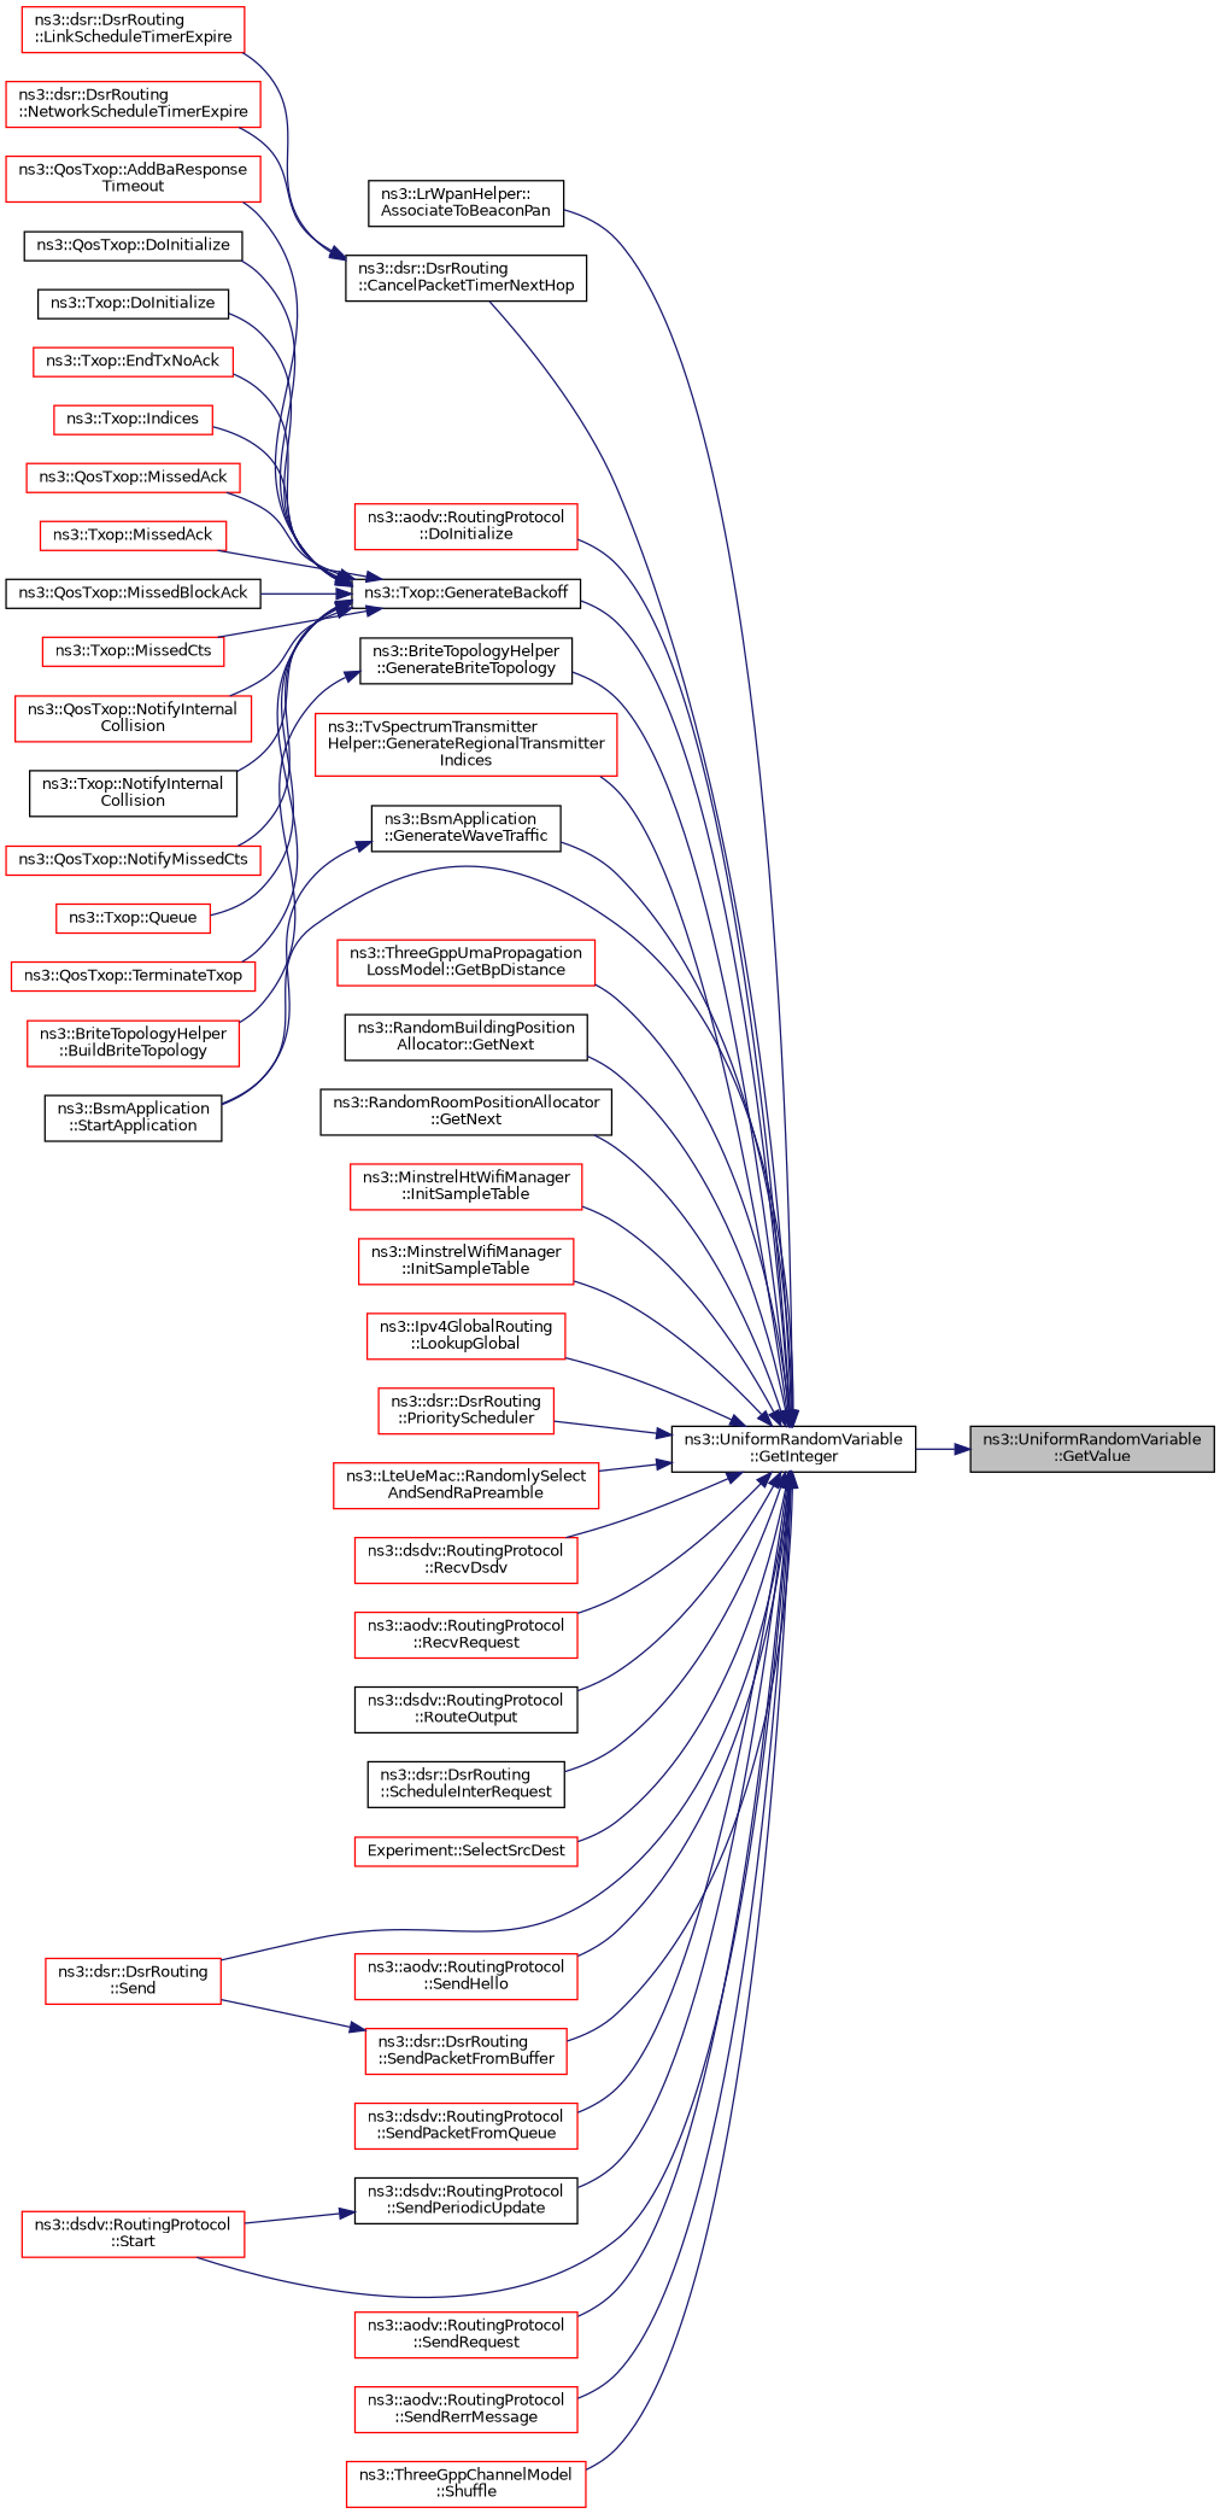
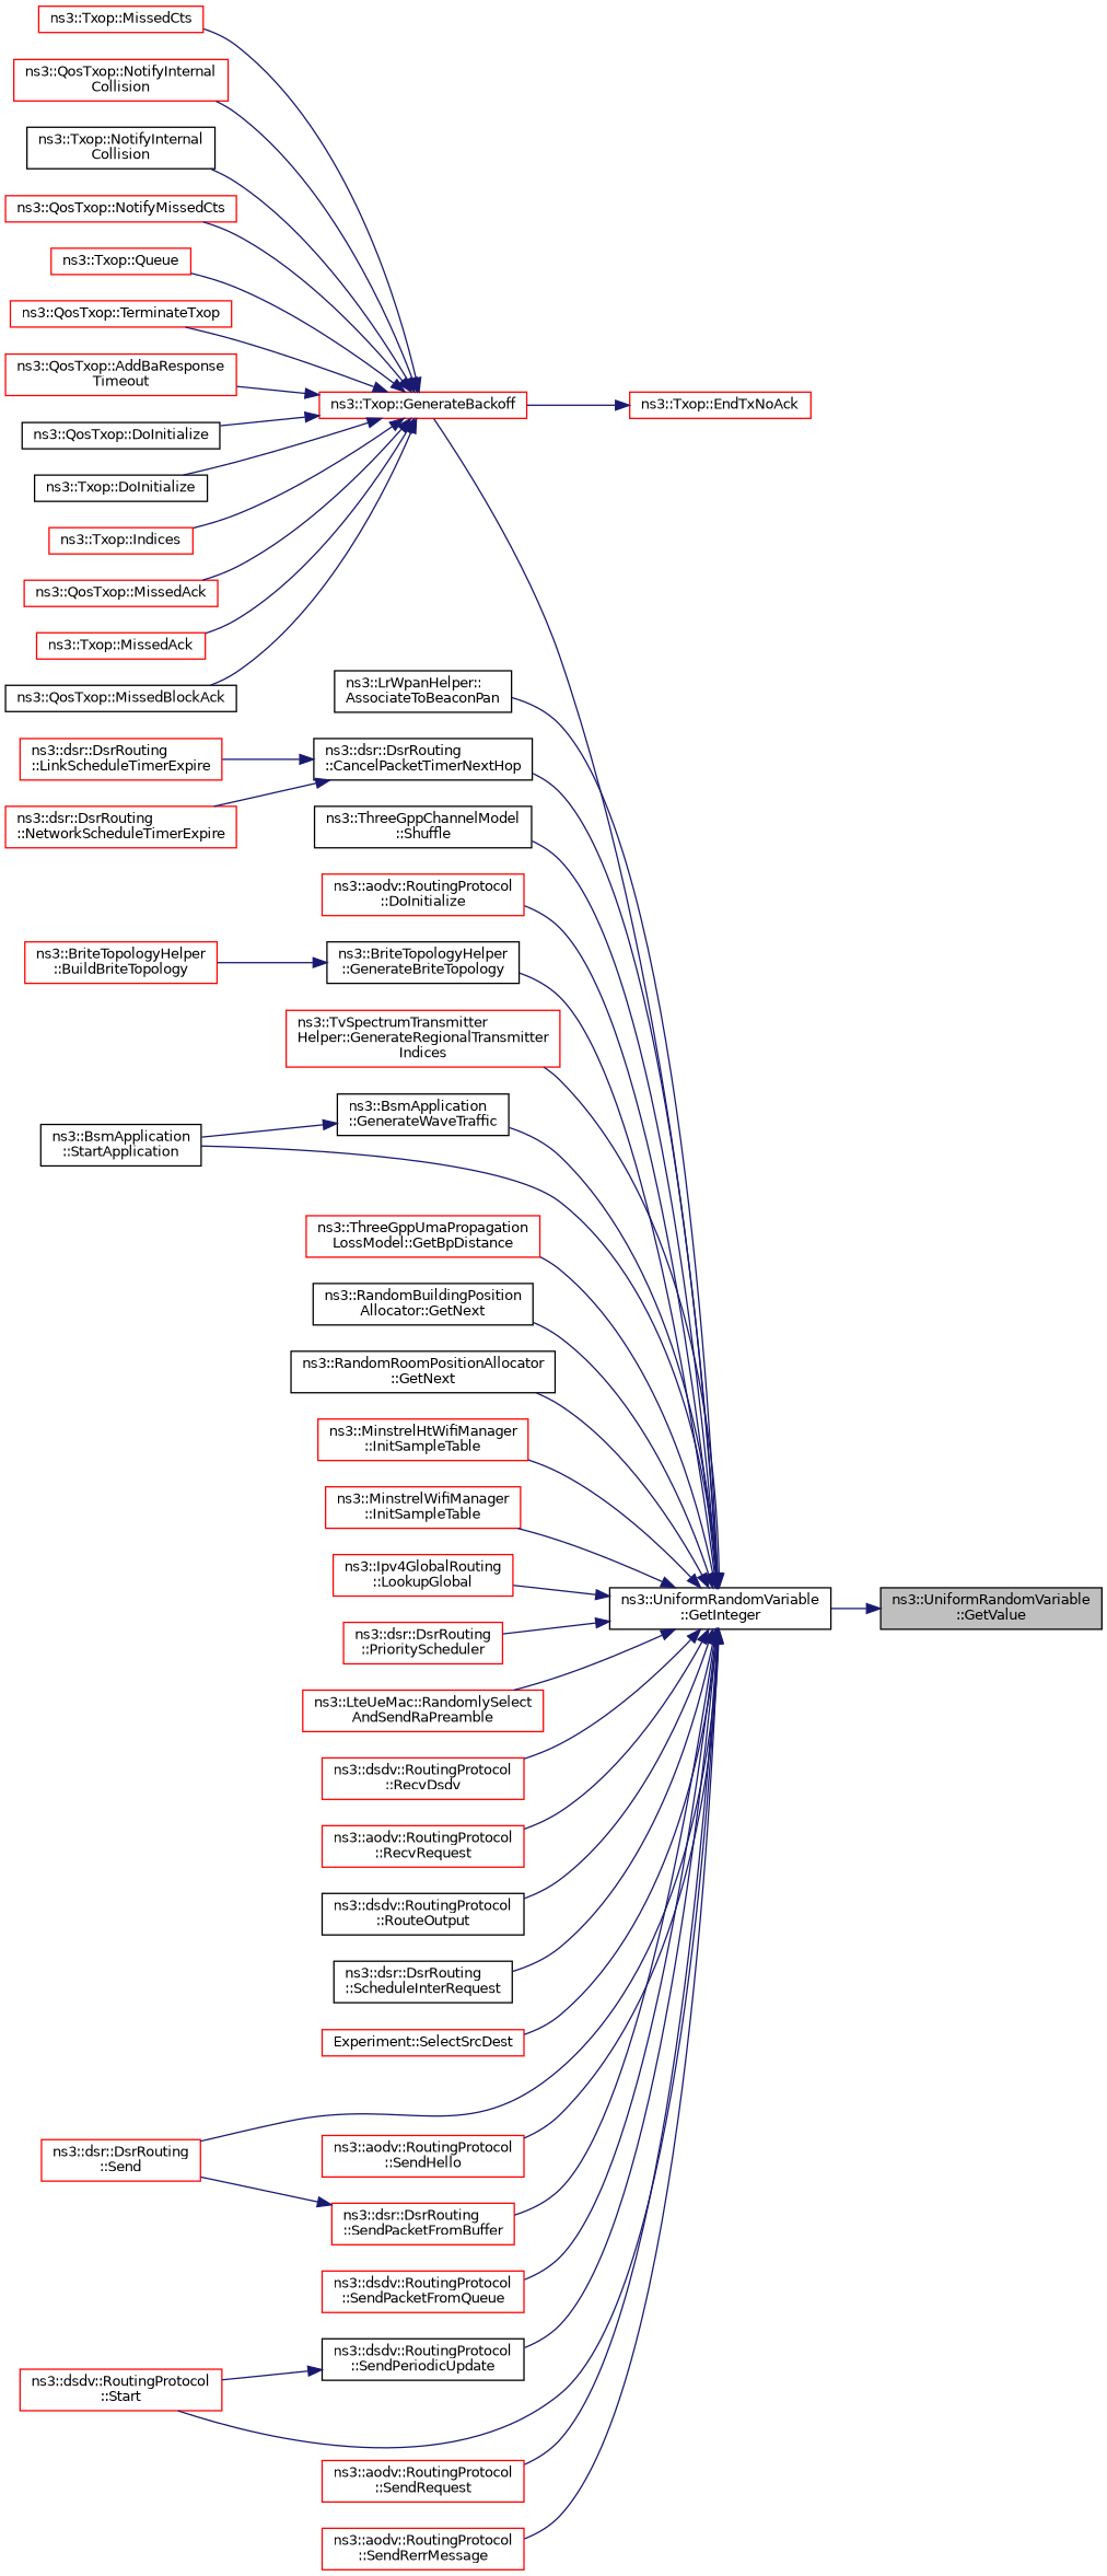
  digraph {
    rankdir=RL
    node [color=red fillcolor=white fontname=Helvetica fontsize=10 shape=record style=filled]
    edge [color=midnightblue dir=back fontname=Helvetica fontsize=10 labelfontname=Helvetica labelfontsize=10 style=solid]
    n1 [color=black fillcolor=grey75 fontcolor=black height=0.2 label="ns3::UniformRandomVariable\l::GetValue" width=0.4]
    n2 [color=black height=0.2 label="ns3::UniformRandomVariable\l::GetInteger" width=0.4]
    n3 [color=black height=0.2 label="ns3::LrWpanHelper::\lAssociateToBeaconPan" width=0.4]
    n4 [color=black height=0.2 label="ns3::dsr::DsrRouting\l::CancelPacketTimerNextHop" width=0.4]
    n5 [height=0.2 label="ns3::aodv::RoutingProtocol\l::DoInitialize" width=0.4]
-   n6 [color=black height=0.2 label="ns3::Txop::GenerateBackoff" width=0.4]
+   n6 [height=0.2 label="ns3::Txop::GenerateBackoff" width=0.4]
    n7 [color=black height=0.2 label="ns3::BriteTopologyHelper\l::GenerateBriteTopology" width=0.4]
    n8 [height=0.2 label="ns3::TvSpectrumTransmitter\lHelper::GenerateRegionalTransmitter\lIndices" width=0.4]
    n9 [color=black height=0.2 label="ns3::BsmApplication\l::GenerateWaveTraffic" width=0.4]
    n10 [color=black height=0.2 label="ns3::BsmApplication\l::StartApplication" width=0.4]
    n11 [height=0.2 label="ns3::ThreeGppUmaPropagation\lLossModel::GetBpDistance" width=0.4]
    n12 [color=black height=0.2 label="ns3::RandomBuildingPosition\lAllocator::GetNext" width=0.4]
    n13 [color=black height=0.2 label="ns3::RandomRoomPositionAllocator\l::GetNext" width=0.4]
    n14 [height=0.2 label="ns3::MinstrelHtWifiManager\l::InitSampleTable" width=0.4]
    n15 [height=0.2 label="ns3::MinstrelWifiManager\l::InitSampleTable" width=0.4]
    n16 [height=0.2 label="ns3::Ipv4GlobalRouting\l::LookupGlobal" width=0.4]
    n17 [height=0.2 label="ns3::dsr::DsrRouting\l::PriorityScheduler" width=0.4]
    n18 [height=0.2 label="ns3::LteUeMac::RandomlySelect\lAndSendRaPreamble" width=0.4]
    n19 [height=0.2 label="ns3::dsdv::RoutingProtocol\l::RecvDsdv" width=0.4]
    n20 [height=0.2 label="ns3::aodv::RoutingProtocol\l::RecvRequest" width=0.4]
    n21 [color=black height=0.2 label="ns3::dsdv::RoutingProtocol\l::RouteOutput" width=0.4]
    n22 [color=black height=0.2 label="ns3::dsr::DsrRouting\l::ScheduleInterRequest" width=0.4]
    n23 [height=0.2 label="Experiment::SelectSrcDest" width=0.4]
    n24 [height=0.2 label="ns3::dsr::DsrRouting\l::Send" width=0.4]
    n25 [height=0.2 label="ns3::aodv::RoutingProtocol\l::SendHello" width=0.4]
    n26 [height=0.2 label="ns3::dsr::DsrRouting\l::SendPacketFromBuffer" width=0.4]
    n27 [height=0.2 label="ns3::dsdv::RoutingProtocol\l::SendPacketFromQueue" width=0.4]
    n28 [color=black height=0.2 label="ns3::dsdv::RoutingProtocol\l::SendPeriodicUpdate" width=0.4]
    n29 [height=0.2 label="ns3::dsdv::RoutingProtocol\l::Start" width=0.4]
    n30 [height=0.2 label="ns3::aodv::RoutingProtocol\l::SendRequest" width=0.4]
    n31 [height=0.2 label="ns3::aodv::RoutingProtocol\l::SendRerrMessage" width=0.4]
-   n32 [height=0.2 label="ns3::ThreeGppChannelModel\l::Shuffle" width=0.4]
+   n32 [color=black height=0.2 label="ns3::ThreeGppChannelModel\l::Shuffle" width=0.4]
    n33 [height=0.2 label="ns3::dsr::DsrRouting\l::LinkScheduleTimerExpire" width=0.4]
    n34 [height=0.2 label="ns3::dsr::DsrRouting\l::NetworkScheduleTimerExpire" width=0.4]
    n35 [height=0.2 label="ns3::QosTxop::AddBaResponse\lTimeout" width=0.4]
    n36 [color=black height=0.2 label="ns3::QosTxop::DoInitialize" width=0.4]
    n37 [color=black height=0.2 label="ns3::Txop::DoInitialize" width=0.4]
    n38 [height=0.2 label="ns3::Txop::EndTxNoAck" width=0.4]
    n39 [height=0.2 label="ns3::Txop::Indices" width=0.4]
    n40 [height=0.2 label="ns3::QosTxop::MissedAck" width=0.4]
    n41 [height=0.2 label="ns3::Txop::MissedAck" width=0.4]
    n42 [color=black height=0.2 label="ns3::QosTxop::MissedBlockAck" width=0.4]
    n43 [height=0.2 label="ns3::Txop::MissedCts" width=0.4]
    n44 [height=0.2 label="ns3::QosTxop::NotifyInternal\lCollision" width=0.4]
    n45 [color=black height=0.2 label="ns3::Txop::NotifyInternal\lCollision" width=0.4]
    n46 [height=0.2 label="ns3::QosTxop::NotifyMissedCts" width=0.4]
    n47 [height=0.2 label="ns3::Txop::Queue" width=0.4]
    n48 [height=0.2 label="ns3::QosTxop::TerminateTxop" width=0.4]
    n49 [height=0.2 label="ns3::BriteTopologyHelper\l::BuildBriteTopology" width=0.4]
    n1 -> n2
    n2 -> n3
    n2 -> n4
    n2 -> n5
    n2 -> n6
    n2 -> n7
    n2 -> n8
    n2 -> n9
    n2 -> n10
    n2 -> n11
    n2 -> n12
    n2 -> n13
    n2 -> n14
    n2 -> n15
    n2 -> n16
    n2 -> n17
    n2 -> n18
    n2 -> n19
    n2 -> n20
    n2 -> n21
    n2 -> n22
    n2 -> n23
    n2 -> n24
    n2 -> n25
    n2 -> n26
    n2 -> n27
    n2 -> n28
    n2 -> n29
    n2 -> n30
    n2 -> n31
    n2 -> n32
    n4 -> n33
    n4 -> n34
    n6 -> n35
    n6 -> n36
    n6 -> n37
-   n6 -> n38
+   n38 -> n6
    n6 -> n39
    n6 -> n40
    n6 -> n41
    n6 -> n42
    n6 -> n43
    n6 -> n44
    n6 -> n45
    n6 -> n46
    n6 -> n47
    n6 -> n48
    n7 -> n49
    n9 -> n10
    n26 -> n24
    n28 -> n29
  }
